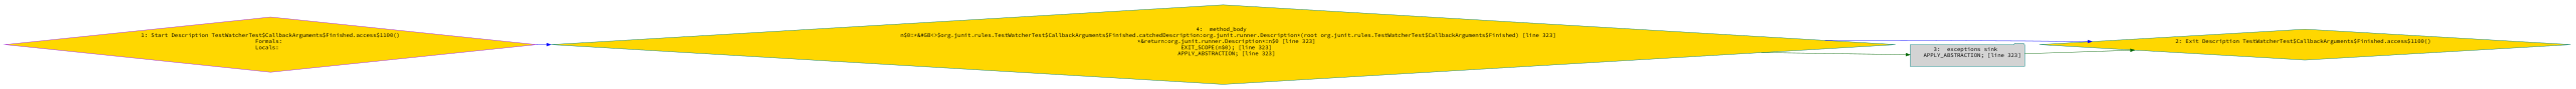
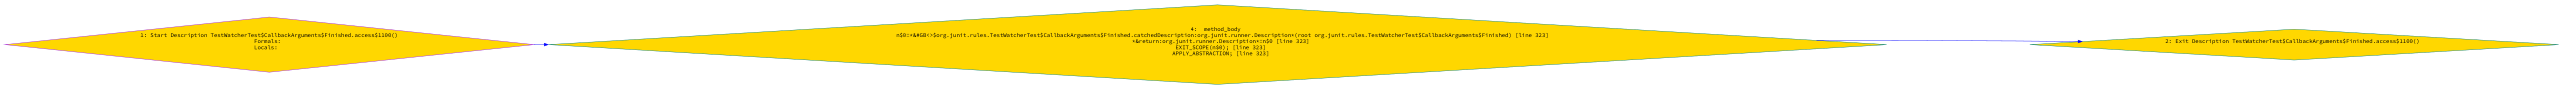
  digraph {
    rankdir=LR
    fontname="Source Code Pro"
    node [color=teal style=filled fillcolor=gold shape=diamond fontname="Source Code Pro"]
    edge [color=blue fontname="Source Code Pro"]
    n1 [color=purple label="1: Start Description TestWatcherTest$CallbackArguments$Finished.access$1100()\nFormals: \nLocals:  \n  "]
    n2 [label="4:  method_body \n   n$0=*&#GB<>$org.junit.rules.TestWatcherTest$CallbackArguments$Finished.catchedDescription:org.junit.runner.Description*(root org.junit.rules.TestWatcherTest$CallbackArguments$Finished) [line 323]\n  *&return:org.junit.runner.Description*=n$0 [line 323]\n  EXIT_SCOPE(n$0); [line 323]\n  APPLY_ABSTRACTION; [line 323]\n "]
    n3 [label="2: Exit Description TestWatcherTest$CallbackArguments$Finished.access$1100() \n  "]
-   n4 [label="3:  exceptions sink \n   APPLY_ABSTRACTION; [line 323]\n " shape=folder fillcolor=lightgrey]
    n1 -> n2
    n2 -> n3
-   n2 -> n4 [color=darkgreen]
-   n4 -> n3 [color=darkgreen]
  }
